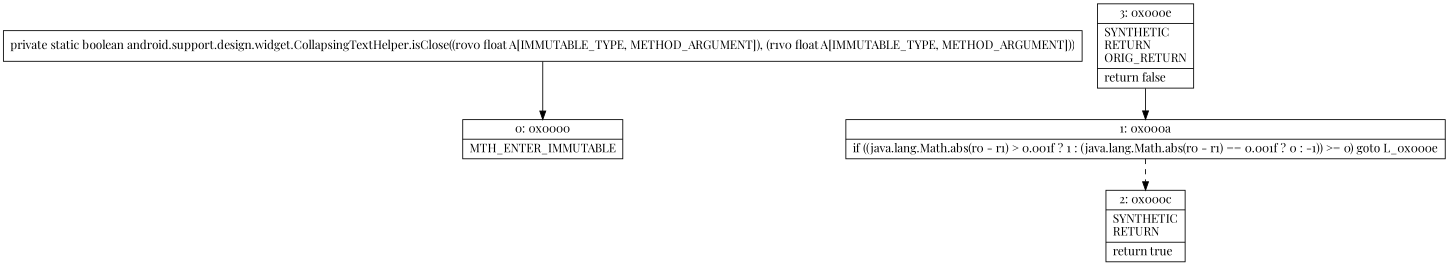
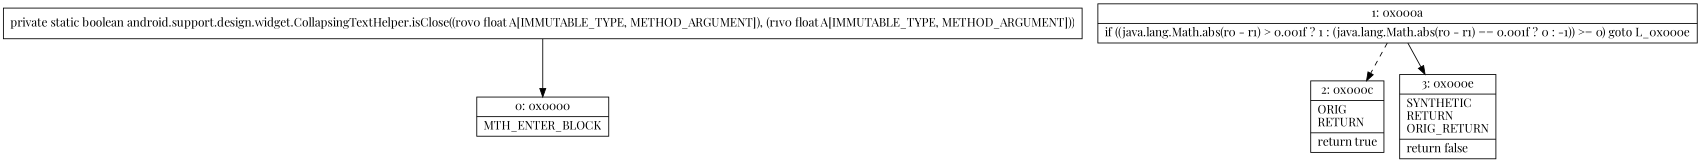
  digraph {
    fontname="Playfair Display"
    node [fontname="Playfair Display" shape=record]
    edge [fontname="Playfair Display"]
-   n1 [label="{0\:\ 0x0000|MTH_ENTER_IMMUTABLE\l}"]
+   n1 [label="{0\:\ 0x0000|MTH_ENTER_BLOCK\l}"]
    n2 [label="{1\:\ 0x000a|if ((java.lang.Math.abs(r0 \- r1) \> 0.001f ? 1 : (java.lang.Math.abs(r0 \- r1) == 0.001f ? 0 : \-1)) \>= 0) goto L_0x000e\l}"]
-   n3 [label="{2\:\ 0x000c|SYNTHETIC\lRETURN\l|return true\l}"]
+   n3 [label="{2\:\ 0x000c|ORIG\lRETURN\l|return true\l}"]
    n4 [label="{3\:\ 0x000e|SYNTHETIC\lRETURN\lORIG_RETURN\l|return false\l}"]
    n5 [label="{private static boolean android.support.design.widget.CollapsingTextHelper.isClose((r0v0 float A[IMMUTABLE_TYPE, METHOD_ARGUMENT]), (r1v0 float A[IMMUTABLE_TYPE, METHOD_ARGUMENT])) }"]
    n2 -> n3 [style=dashed]
-   n4 -> n2
+   n2 -> n4
    n5 -> n1
  }
